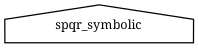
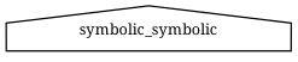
  digraph {
    rankdir=LR
    fontname="Noto Serif"
-   n1 [color=black fillcolor=white fontname="Noto Serif" fontsize=10 height=0.2 label=spqr_symbolic shape=house style=filled width=0.4]
+   n1 [color=black fillcolor=white fontname="Noto Serif" fontsize=10 height=0.2 label=symbolic_symbolic shape=house style=filled width=0.4]
  }
